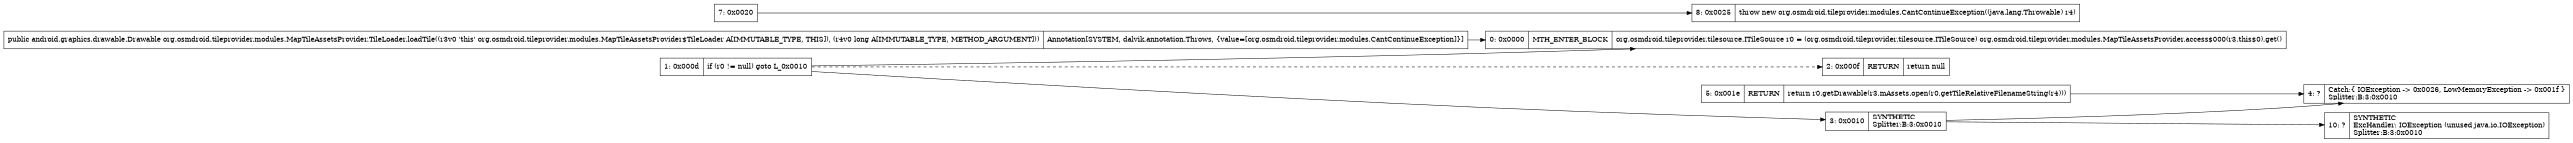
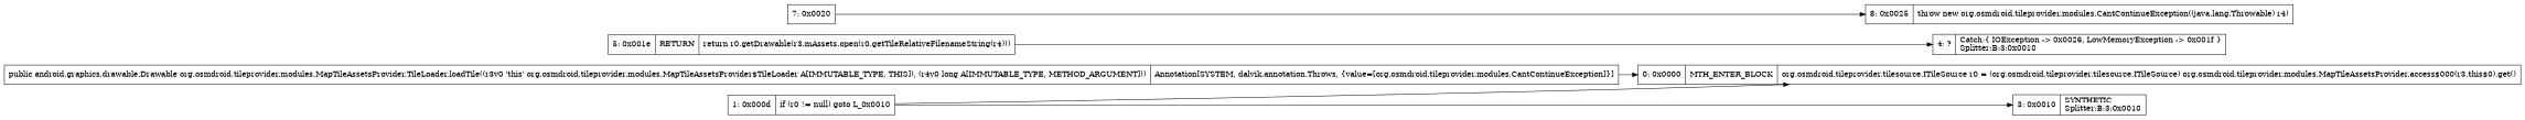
  digraph {
    rankdir=LR
    node [shape=record]
    n1 [label="{0\:\ 0x0000|MTH_ENTER_BLOCK\l|org.osmdroid.tileprovider.tilesource.ITileSource r0 = (org.osmdroid.tileprovider.tilesource.ITileSource) org.osmdroid.tileprovider.modules.MapTileAssetsProvider.access$000(r3.this$0).get()\l}"]
    n2 [label="{1\:\ 0x000d|if (r0 != null) goto L_0x0010\l}"]
-   n3 [label="{2\:\ 0x000f|RETURN\l|return null\l}"]
    n4 [label="{3\:\ 0x0010|SYNTHETIC\lSplitter:B:3:0x0010\l}"]
    n5 [label="{4\:\ ?|Catch:\{ IOException \-\> 0x0026, LowMemoryException \-\> 0x001f \}\lSplitter:B:3:0x0010\l}"]
-   n6 [label="{10\:\ ?|SYNTHETIC\lExcHandler: IOException (unused java.io.IOException)\lSplitter:B:3:0x0010\l}"]
    n7 [label="{5\:\ 0x001e|RETURN\l|return r0.getDrawable(r3.mAssets.open(r0.getTileRelativeFilenameString(r4)))\l}"]
    n8 [label="{7\:\ 0x0020}"]
    n9 [label="{8\:\ 0x0025|throw new org.osmdroid.tileprovider.modules.CantContinueException((java.lang.Throwable) r4)\l}"]
    n10 [label="{public android.graphics.drawable.Drawable org.osmdroid.tileprovider.modules.MapTileAssetsProvider.TileLoader.loadTile((r3v0 'this' org.osmdroid.tileprovider.modules.MapTileAssetsProvider$TileLoader A[IMMUTABLE_TYPE, THIS]), (r4v0 long A[IMMUTABLE_TYPE, METHOD_ARGUMENT]))  | Annotation[SYSTEM, dalvik.annotation.Throws, \{value=[org.osmdroid.tileprovider.modules.CantContinueException]\}]\l}"]
    n2 -> n1
-   n2 -> n3 [style=dashed]
    n2 -> n4
-   n4 -> n5
-   n4 -> n6
    n7 -> n5
    n8 -> n9
    n10 -> n1
  }
